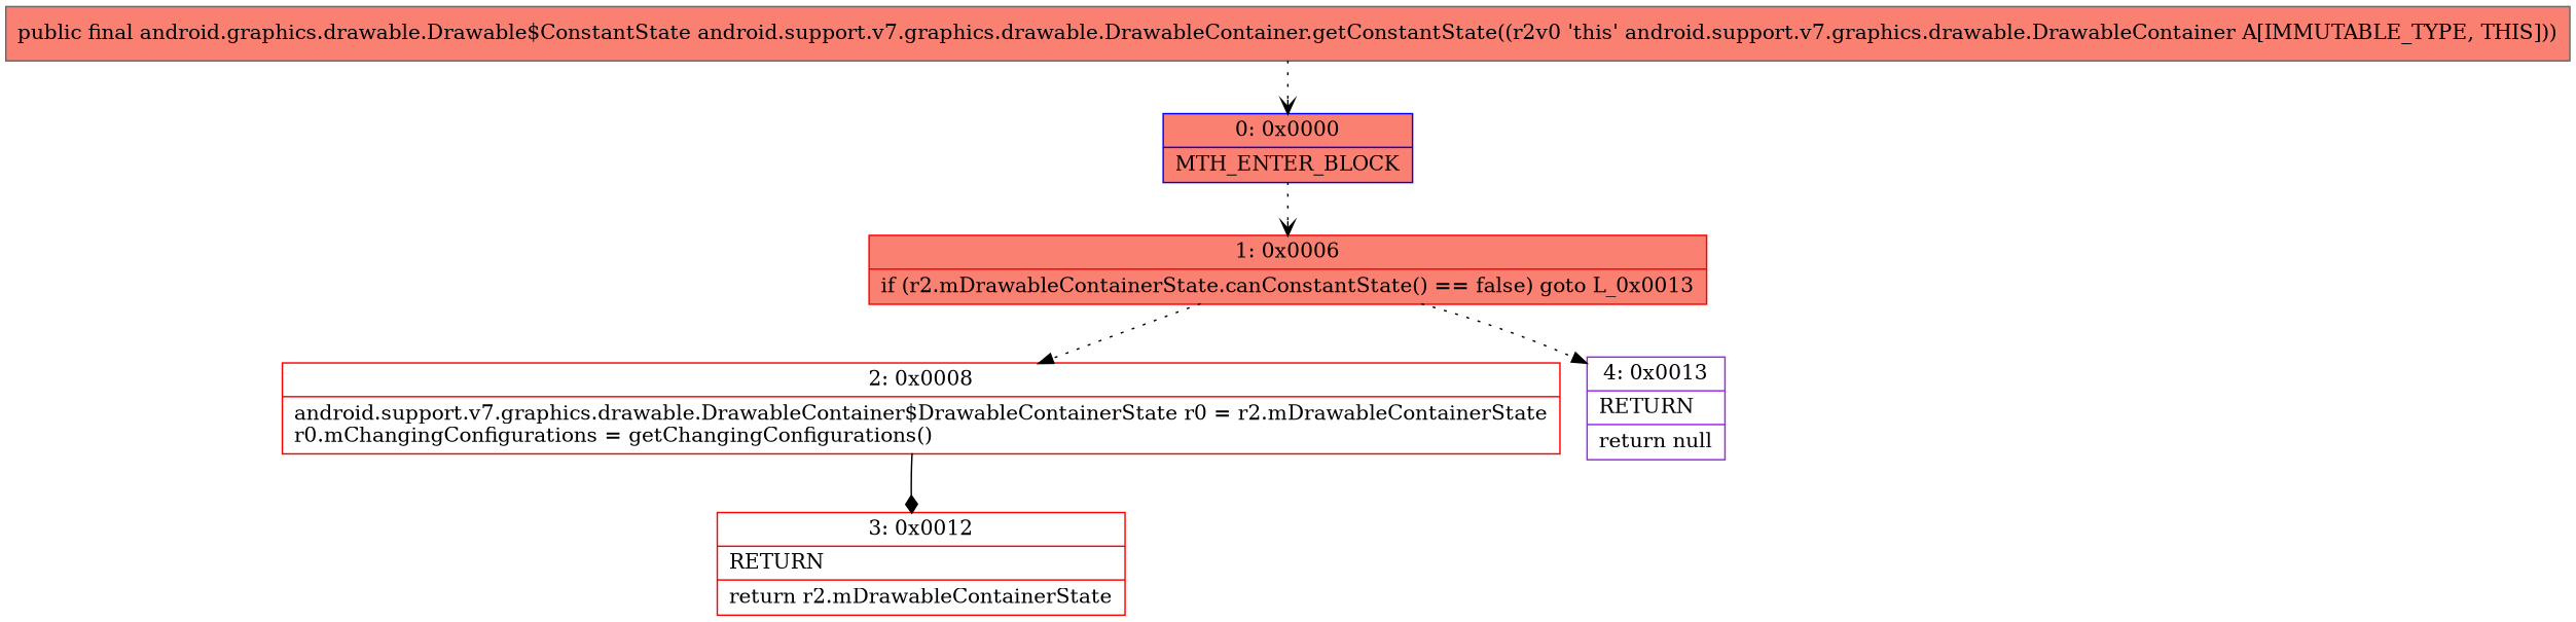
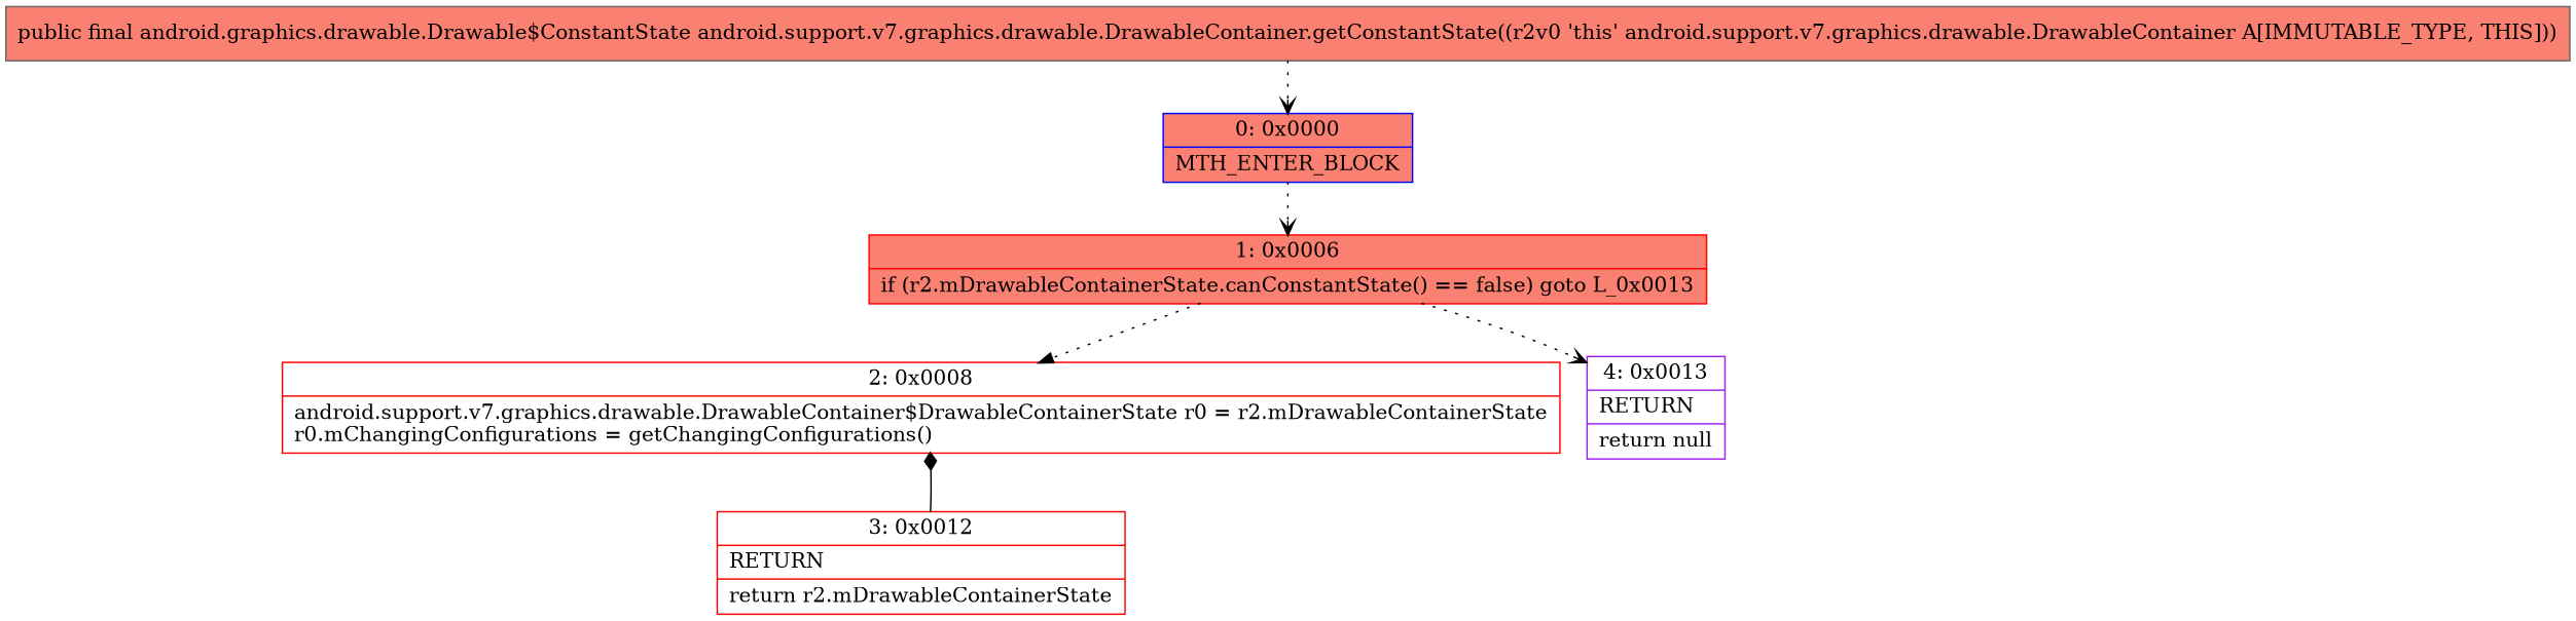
  digraph {
    node [color=red fillcolor=salmon shape=record style=filled]
    edge [arrowhead=vee style=dotted]
    n1 [color=blue label="{0\:\ 0x0000|MTH_ENTER_BLOCK\l}"]
    n2 [label="{1\:\ 0x0006|if (r2.mDrawableContainerState.canConstantState() == false) goto L_0x0013\l}"]
    n3 [fillcolor=white label="{2\:\ 0x0008|android.support.v7.graphics.drawable.DrawableContainer$DrawableContainerState r0 = r2.mDrawableContainerState\lr0.mChangingConfigurations = getChangingConfigurations()\l}"]
    n4 [color=purple fillcolor=white label="{4\:\ 0x0013|RETURN\l|return null\l}"]
    n5 [fillcolor=white label="{3\:\ 0x0012|RETURN\l|return r2.mDrawableContainerState\l}"]
    n6 [color=gray40 label="{public final android.graphics.drawable.Drawable$ConstantState android.support.v7.graphics.drawable.DrawableContainer.getConstantState((r2v0 'this' android.support.v7.graphics.drawable.DrawableContainer A[IMMUTABLE_TYPE, THIS])) }"]
    n1 -> n2
    n2 -> n3 [arrowhead=normal]
-   n2 -> n4 [arrowhead=normal]
-   n3 -> n5 [arrowhead=diamond style=solid]
+   n2 -> n4
+   n5 -> n3 [arrowhead=diamond style=solid]
    n6 -> n1
  }
